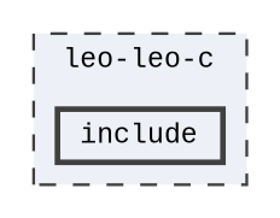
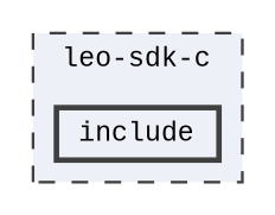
  digraph {
    compound=true
    fontname="Liberation Mono"
    n1 [color=grey25 fillcolor="#edf0f7" fontname="Liberation Mono" fontsize=10 height=0.2 label=include shape=box style="filled,bold" width=0.4]
    subgraph cluster_1 {
      bgcolor="#edf0f7"
      fontsize=10
-     label="leo-leo-c"
+     label="leo-sdk-c"
      pencolor=grey25
      style="filled,dashed"
      n1
    }
  }
